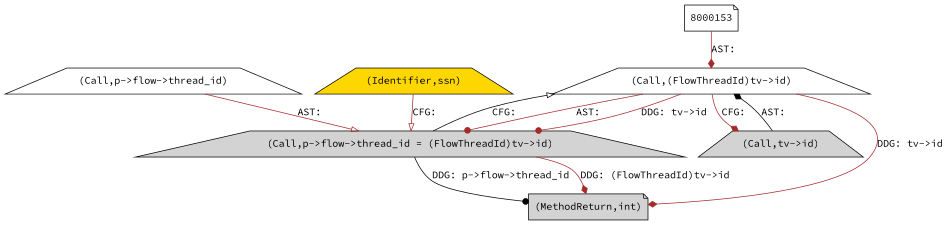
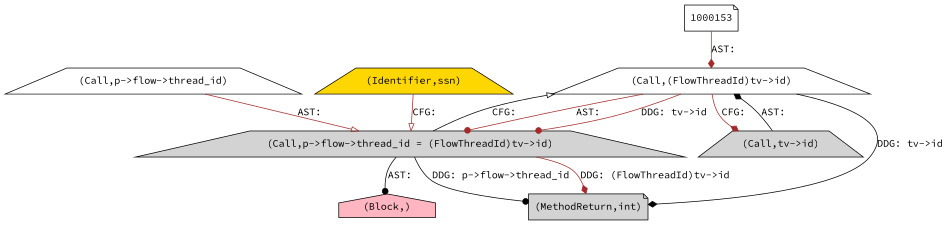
  digraph {
    fontname="Source Code Pro"
    node [fillcolor=white fontname="Source Code Pro" shape=trapezium style=filled]
    edge [arrowhead=diamond color=brown fontname="Source Code Pro"]
    n1 [label="(Call,(FlowThreadId)tv->id)"]
    n2 [fillcolor=lightgrey label="(Call,p->flow->thread_id = (FlowThreadId)tv->id)"]
    n3 [fillcolor=lightgrey label="(Call,tv->id)"]
    n4 [fillcolor=lightgrey label="(MethodReturn,int)" shape=note]
+   n5 [fillcolor=lightpink label="(Block,)" shape=house]
    n6 [label="(Call,p->flow->thread_id)"]
    n7 [fillcolor=gold label="(Identifier,ssn)"]
-   1000153 [shape=note label=8000153]
+   1000153 [shape=note]
    n1 -> n2 [arrowhead=dot label="AST: "]
    n1 -> n2 [arrowhead=dot label="DDG: tv->id"]
    n1 -> n3 [label="CFG: "]
-   n1 -> n4 [label="DDG: tv->id"]
+   n1 -> n4 [color=black label="DDG: tv->id"]
    n2 -> n1 [arrowhead=onormal color=black label="CFG: "]
    n2 -> n4 [label="DDG: (FlowThreadId)tv->id"]
    n2 -> n4 [arrowhead=dot color=black label="DDG: p->flow->thread_id"]
+   n2 -> n5 [arrowhead=dot color=black label="AST: "]
    n3 -> n1 [color=black label="AST: "]
    n6 -> n2 [arrowhead=onormal label="AST: "]
    n7 -> n2 [arrowhead=onormal label="CFG: "]
    1000153 -> n1 [label="AST: "]
  }
